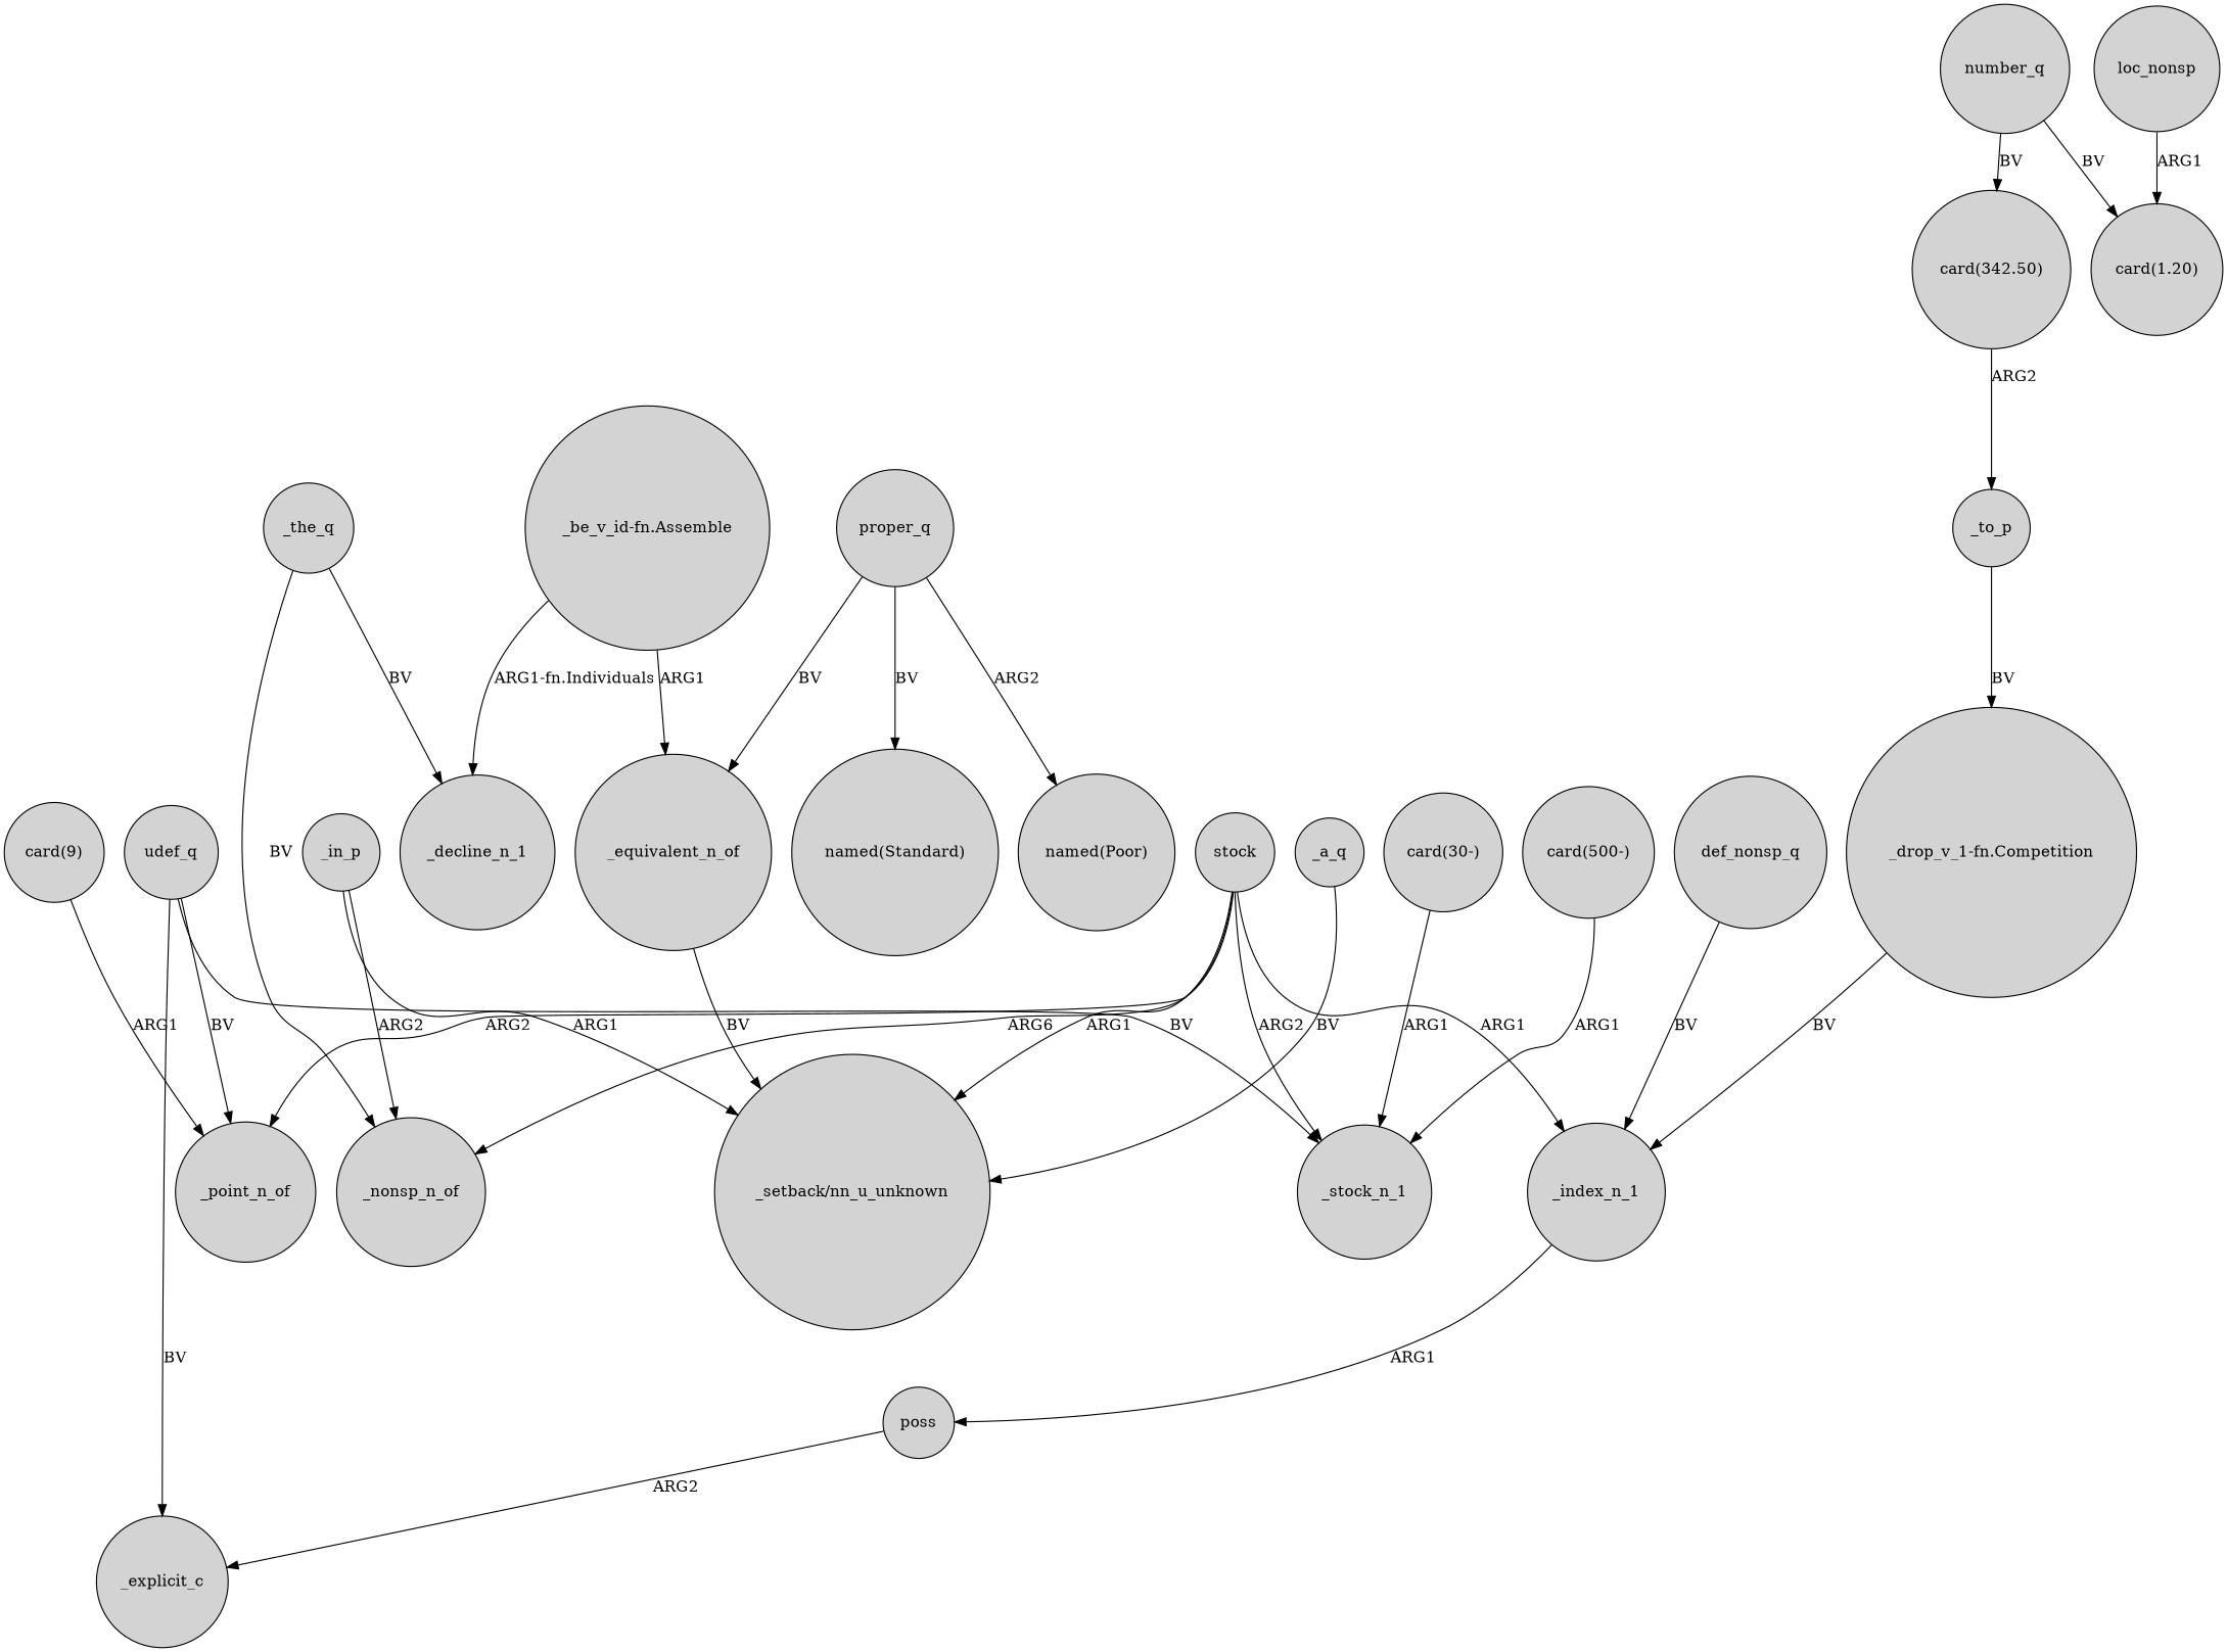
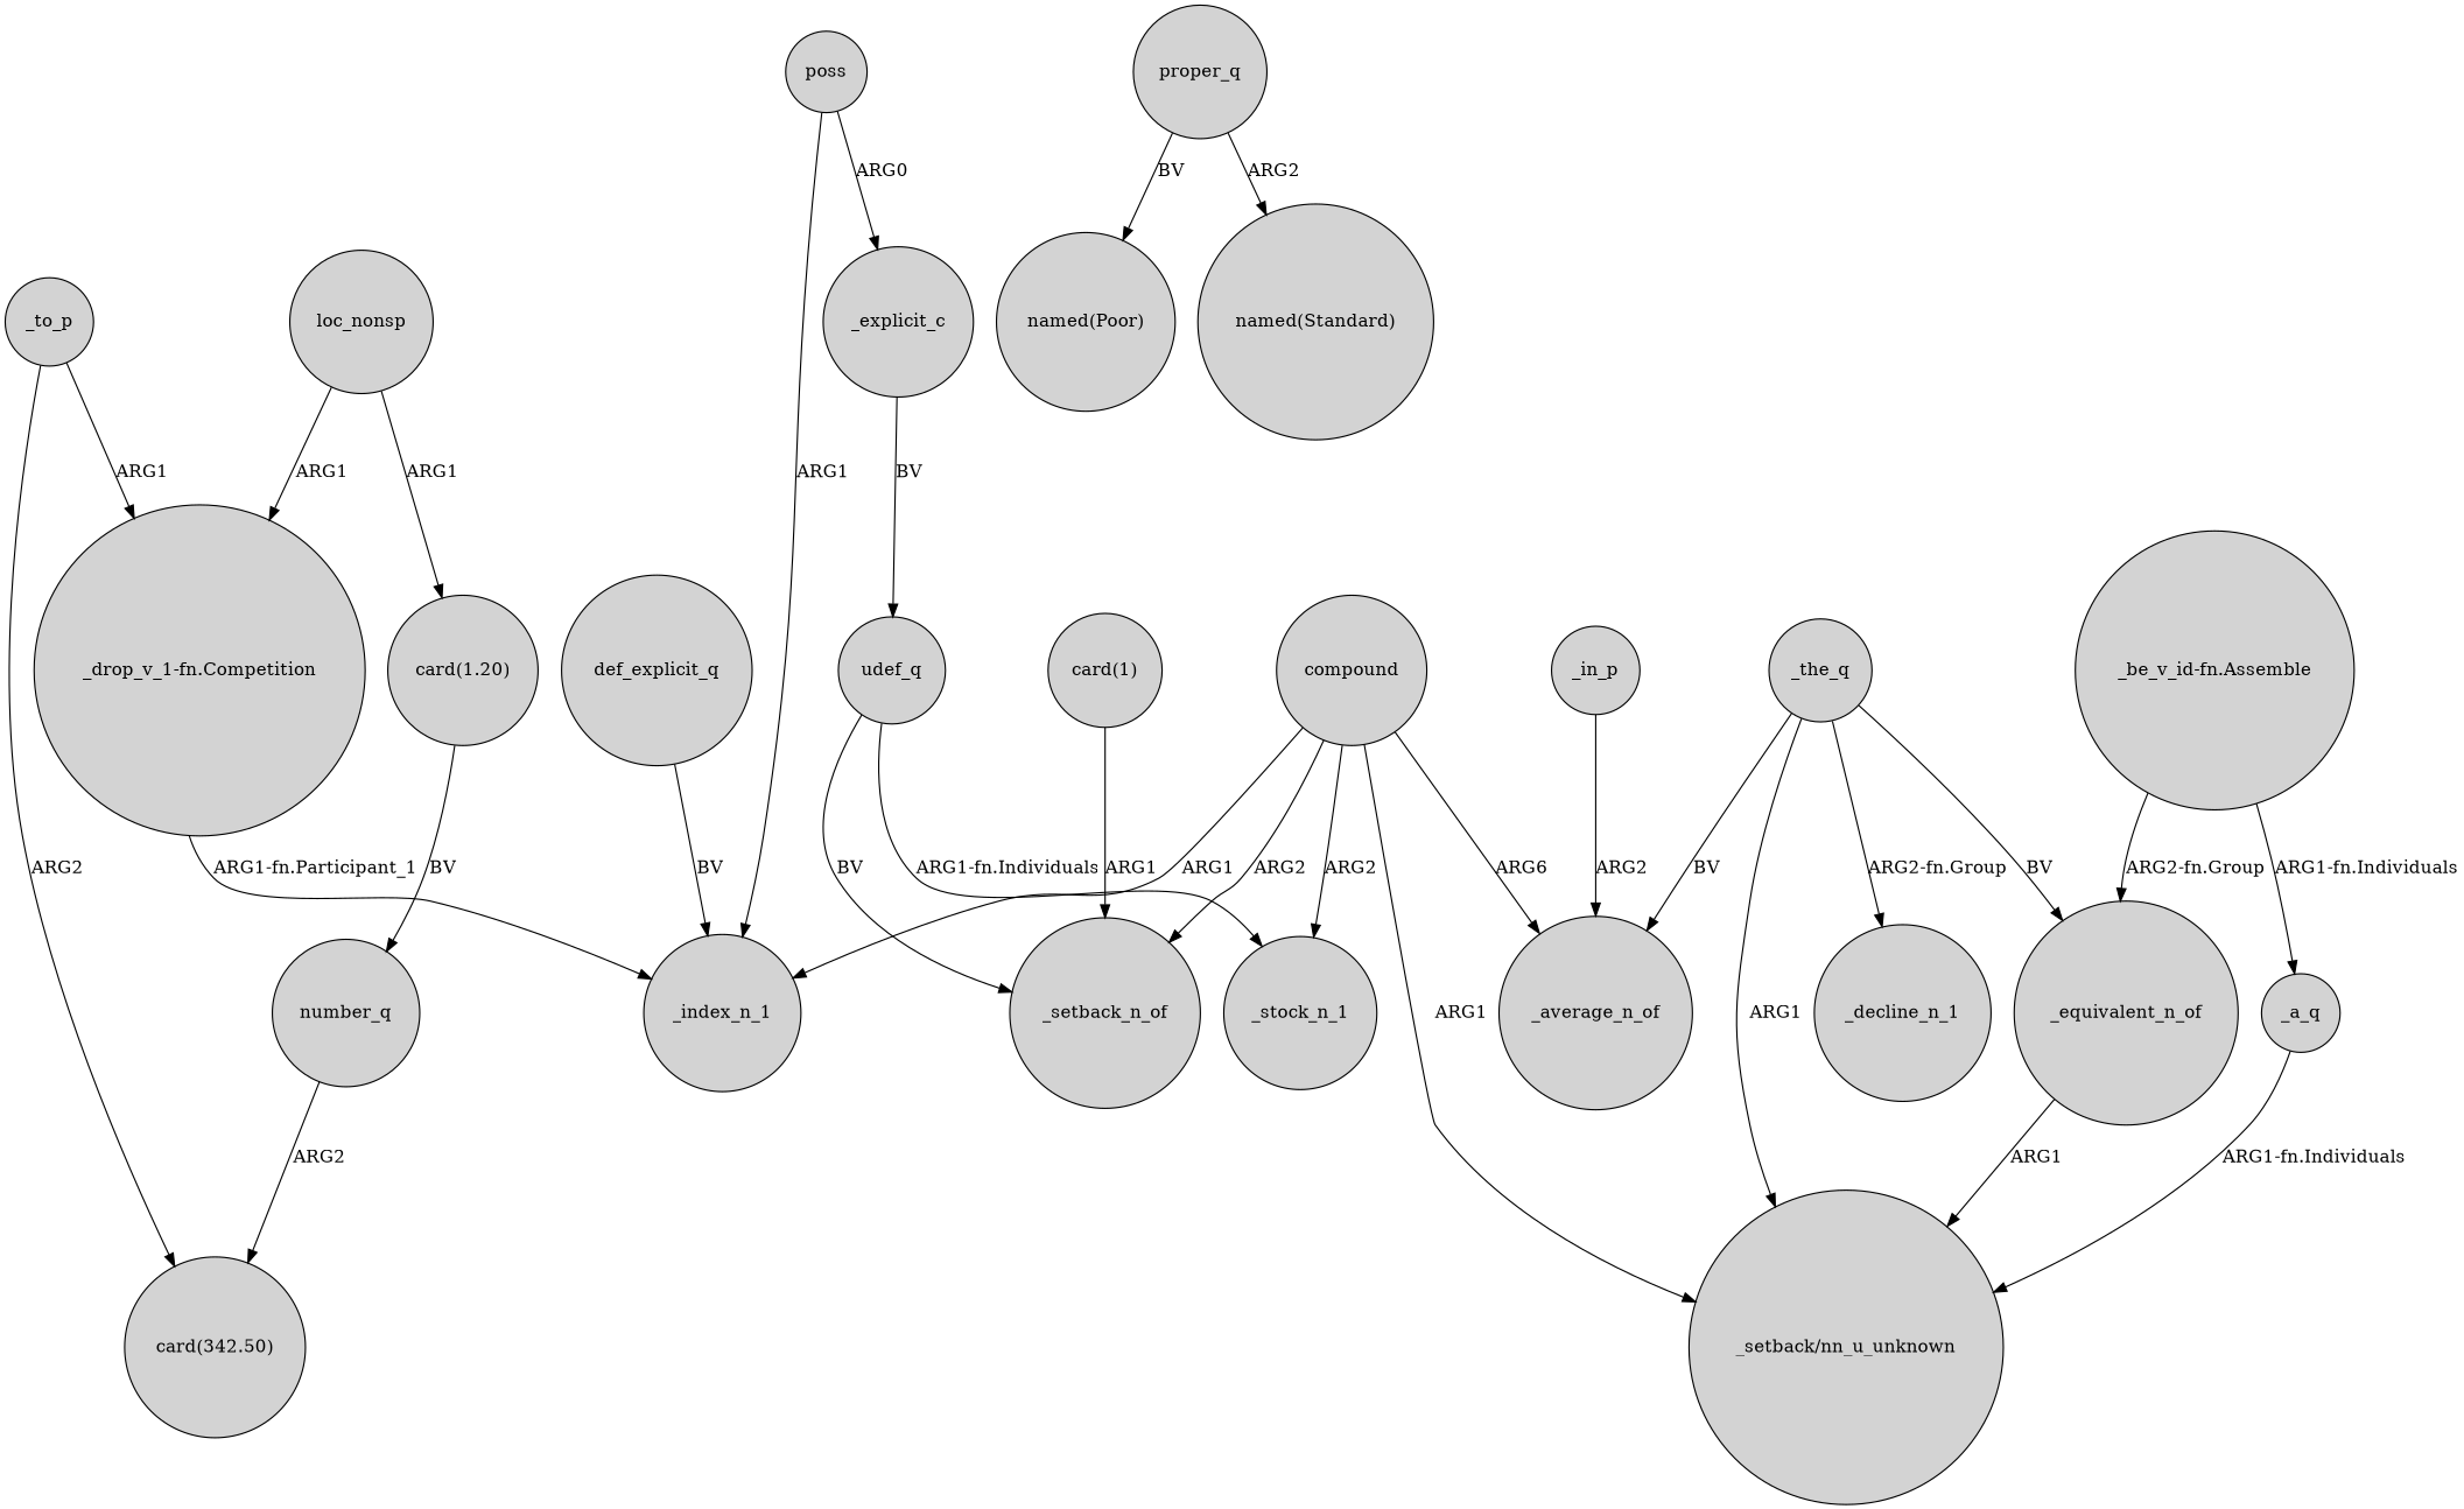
  digraph {
    node [shape=circle style=filled]
    _to_p
    "card(342.50)"
    "_drop_v_1-fn.Competition"
    _index_n_1
-   "card(9)"
-   _point_n_of
+   "card(9)" [label="card(1)"]
+   _point_n_of [label=_setback_n_of]
    _in_p
-   _average_n_of [label=_nonsp_n_of]
+   _average_n_of
    "_setback/nn_u_unknown"
-   def_explicit_q [label=def_nonsp_q]
+   def_explicit_q
    _equivalent_n_of
    proper_q
    "named(Poor)"
    "named(Standard)"
    _the_q
    _decline_n_1
    poss
    n18 [label=_explicit_c]
-   compound [label=stock]
+   compound
    _stock_n_1
-   "card(30-)"
    "_be_v_id-fn.Assemble"
    loc_nonsp
    "card(1.20)"
    _a_q
    udef_q
-   "card(500-)"
    number_q
-   "card(342.50)" -> _to_p [label=ARG2]
-   _to_p -> "_drop_v_1-fn.Competition" [label=BV]
-   "_drop_v_1-fn.Competition" -> _index_n_1 [label=BV]
+   _to_p -> "card(342.50)" [label=ARG2]
+   _to_p -> "_drop_v_1-fn.Competition" [label=ARG1]
+   "_drop_v_1-fn.Competition" -> _index_n_1 [label="ARG1-fn.Participant_1"]
    "card(9)" -> _point_n_of [label=ARG1]
    _in_p -> _average_n_of [label=ARG2]
-   _in_p -> "_setback/nn_u_unknown" [label=ARG1]
+   _the_q -> "_setback/nn_u_unknown" [label=ARG1]
    def_explicit_q -> _index_n_1 [label=BV]
-   _equivalent_n_of -> "_setback/nn_u_unknown" [label=BV]
-   proper_q -> "named(Poor)" [label=ARG2]
-   proper_q -> "named(Standard)" [label=BV]
+   _equivalent_n_of -> "_setback/nn_u_unknown" [label=ARG1]
+   proper_q -> "named(Poor)" [label=BV]
+   proper_q -> "named(Standard)" [label=ARG2]
    _the_q -> _average_n_of [label=BV]
-   proper_q -> _equivalent_n_of [label=BV]
-   _the_q -> _decline_n_1 [label=BV]
-   _index_n_1 -> poss [label=ARG1]
-   poss -> n18 [label=ARG2]
+   _the_q -> _equivalent_n_of [label=BV]
+   _the_q -> _decline_n_1 [label="ARG2-fn.Group"]
+   poss -> _index_n_1 [label=ARG1]
+   poss -> n18 [label=ARG0]
    compound -> _index_n_1 [label=ARG1]
    compound -> _point_n_of [label=ARG2]
    compound -> _average_n_of [label=ARG6]
    compound -> "_setback/nn_u_unknown" [label=ARG1]
    compound -> _stock_n_1 [label=ARG2]
-   "card(30-)" -> _stock_n_1 [label=ARG1]
-   "_be_v_id-fn.Assemble" -> _equivalent_n_of [label=ARG1]
-   "_be_v_id-fn.Assemble" -> _decline_n_1 [label="ARG1-fn.Individuals"]
+   "_be_v_id-fn.Assemble" -> _equivalent_n_of [label="ARG2-fn.Group"]
+   "_be_v_id-fn.Assemble" -> _a_q [label="ARG1-fn.Individuals"]
+   loc_nonsp -> "_drop_v_1-fn.Competition" [label=ARG1]
    loc_nonsp -> "card(1.20)" [label=ARG1]
-   _a_q -> "_setback/nn_u_unknown" [label=BV]
+   _a_q -> "_setback/nn_u_unknown" [label="ARG1-fn.Individuals"]
    udef_q -> _point_n_of [label=BV]
-   udef_q -> n18 [label=BV]
-   udef_q -> _stock_n_1 [label=BV]
-   "card(500-)" -> _stock_n_1 [label=ARG1]
-   number_q -> "card(342.50)" [label=BV]
-   number_q -> "card(1.20)" [label=BV]
+   n18 -> udef_q [label=BV]
+   udef_q -> _stock_n_1 [label="ARG1-fn.Individuals"]
+   number_q -> "card(342.50)" [label=ARG2]
+   "card(1.20)" -> number_q [label=BV]
  }
